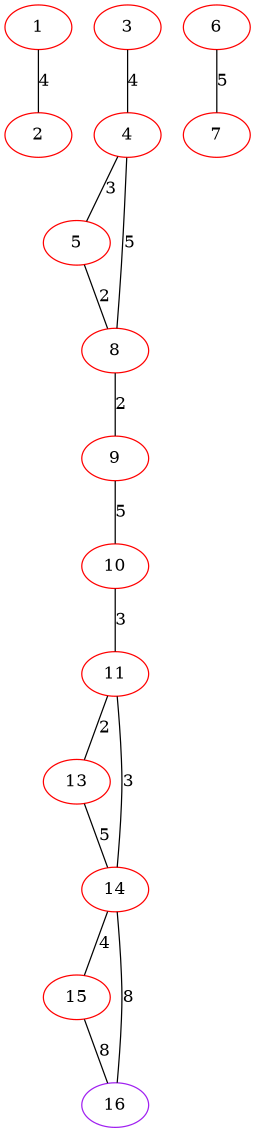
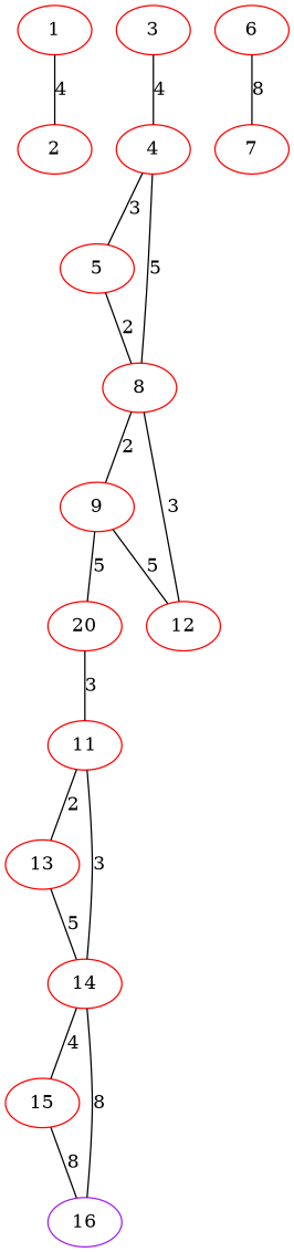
  graph {
    node [color=red weight=1]
    1
    2
    3
    4
    5
    8
    9
+   12
    6
    7
-   10
+   10 [label=20]
    11
    13
    14
    15
    16 [color=purple weight=4]
    1 -- 2 [label=4]
    3 -- 4 [label=4]
    4 -- 5 [label=3]
    4 -- 8 [label=5]
    5 -- 8 [label=2]
    8 -- 9 [label=2]
+   8 -- 12 [label=3]
+   9 -- 12 [label=5]
    9 -- 10 [label=5]
-   6 -- 7 [label=5]
+   6 -- 7 [label=8]
    10 -- 11 [label=3]
    11 -- 13 [label=2]
    11 -- 14 [label=3]
    13 -- 14 [label=5]
    14 -- 15 [label=4]
    14 -- 16 [label=8]
    15 -- 16 [label=8]
  }
